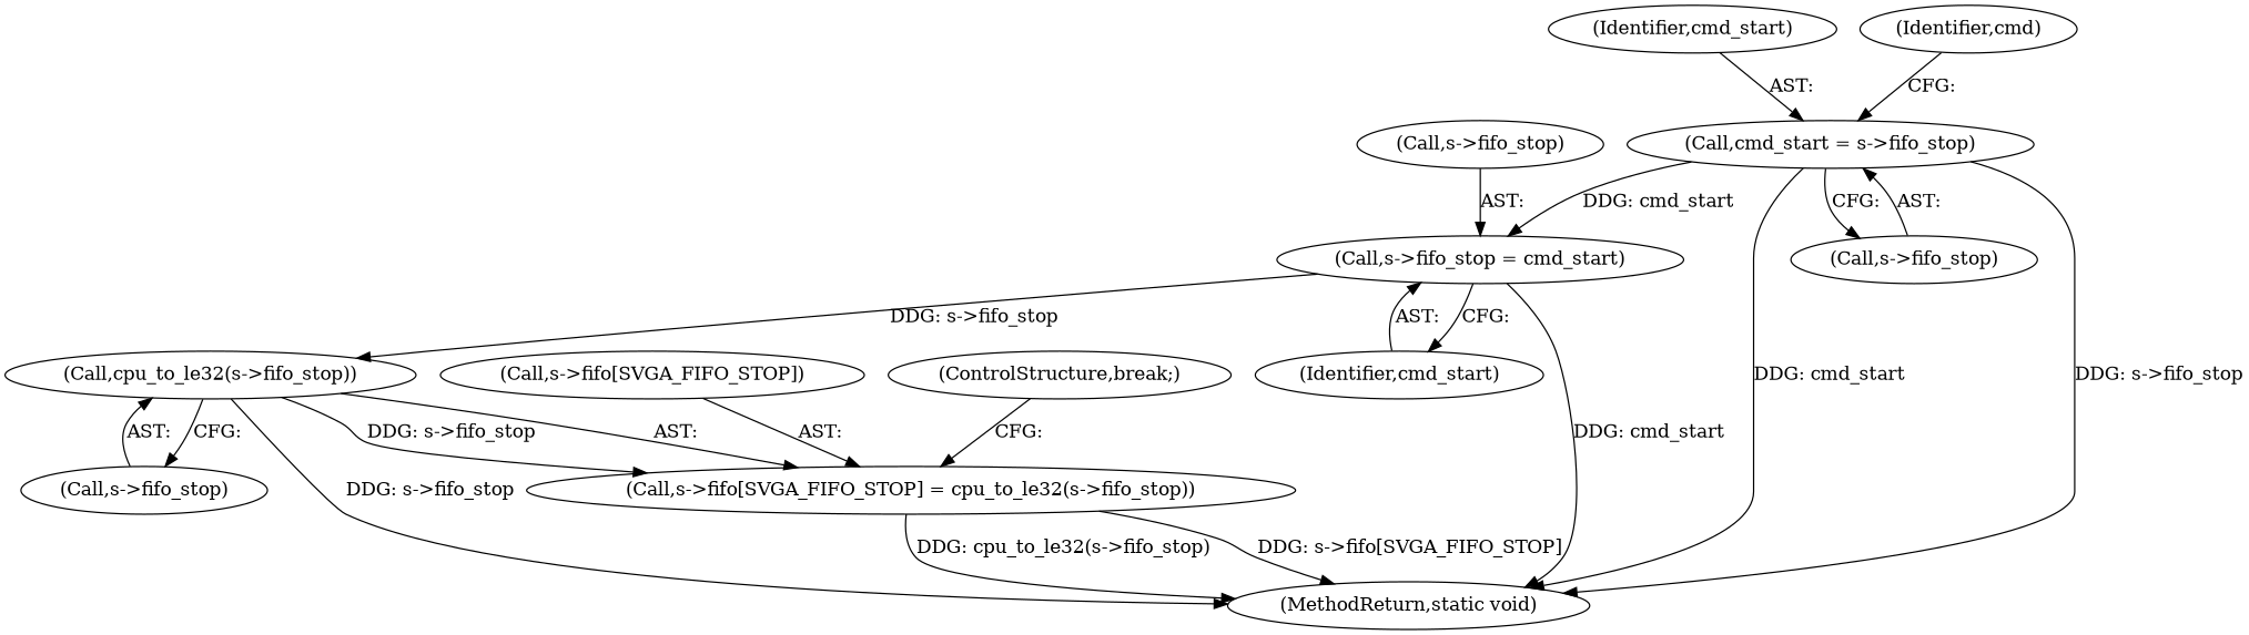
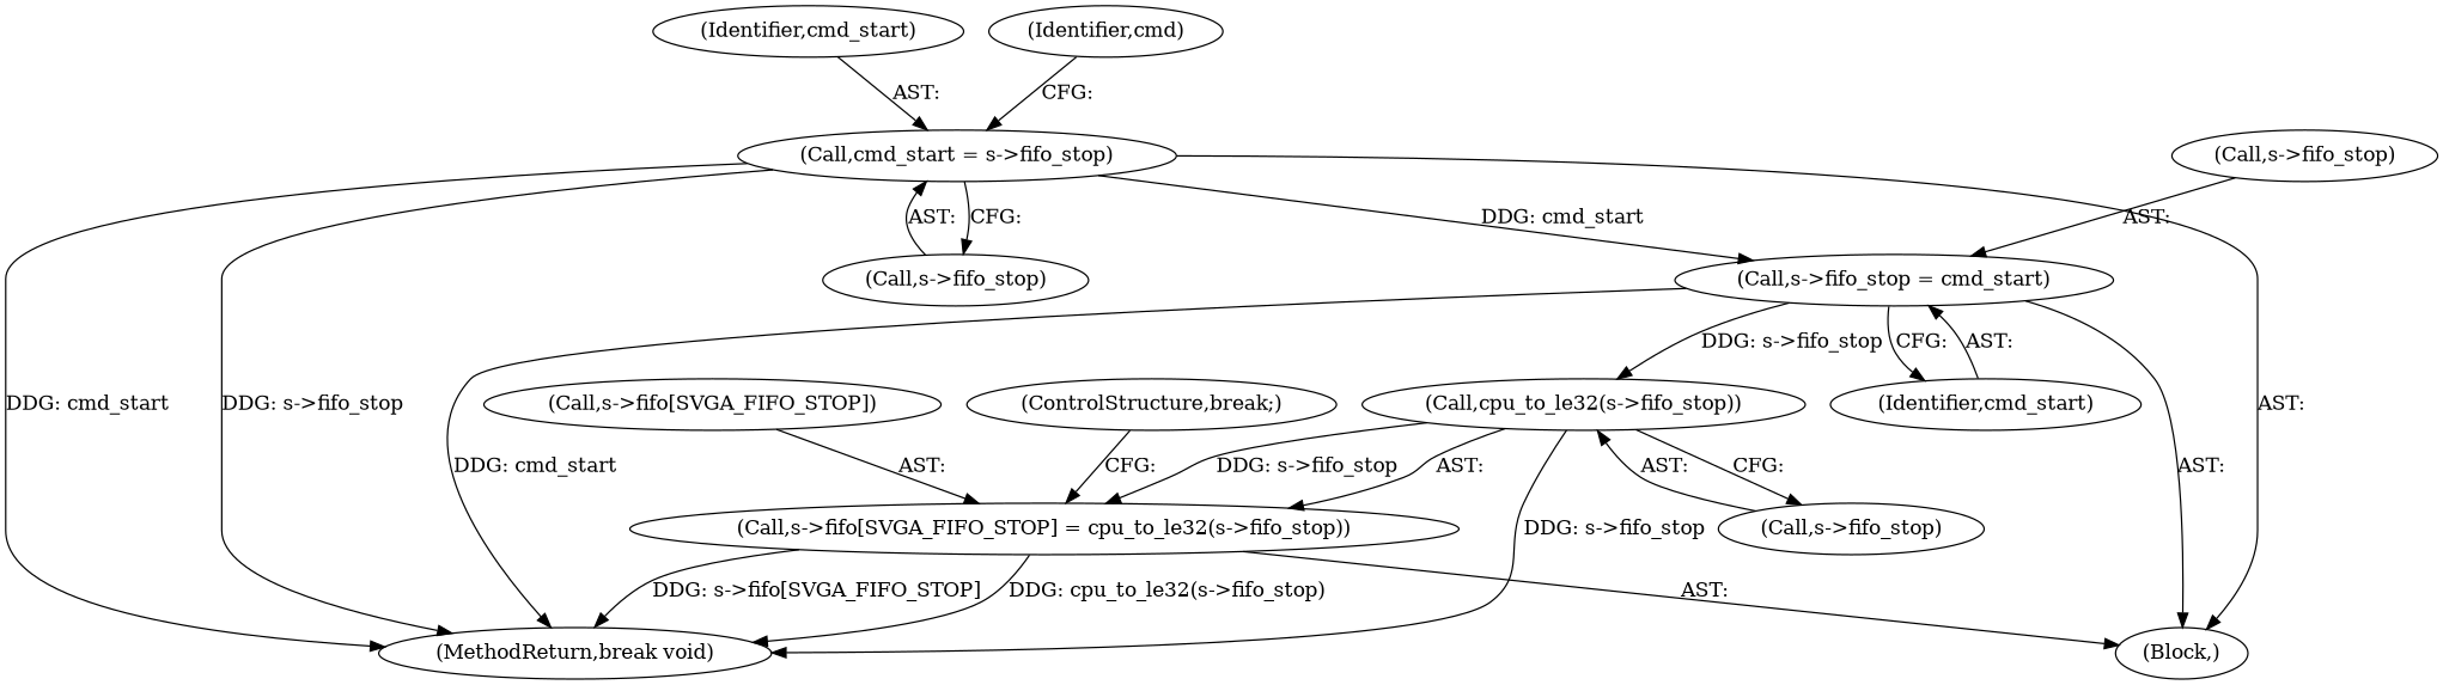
  digraph {
    n1 [label="(Call,s->fifo[SVGA_FIFO_STOP] = cpu_to_le32(s->fifo_stop))"]
-   n3 [label="(MethodReturn,static void)"]
+   n2 [label="(Block,)"]
+   n3 [label="(MethodReturn,break void)"]
    n4 [label="(Call,cpu_to_le32(s->fifo_stop))"]
    n5 [label="(Call,s->fifo_stop)"]
    n6 [label="(Call,s->fifo_stop = cmd_start)"]
    n7 [label="(Identifier,cmd_start)"]
    n8 [label="(Call,cmd_start = s->fifo_stop)"]
    n9 [label="(Call,s->fifo_stop)"]
    n10 [label="(Call,s->fifo[SVGA_FIFO_STOP])"]
    n11 [label="(ControlStructure,break;)"]
    n12 [label="(Identifier,cmd_start)"]
    n13 [label="(Identifier,cmd)"]
    n14 [label="(Call,s->fifo_stop)"]
+   n1 -> n2 [label="AST: "]
    n1 -> n3 [label="DDG: s->fifo[SVGA_FIFO_STOP]"]
    n1 -> n3 [label="DDG: cpu_to_le32(s->fifo_stop)"]
    n4 -> n1 [label="AST: "]
    n4 -> n1 [label="DDG: s->fifo_stop"]
    n4 -> n3 [label="DDG: s->fifo_stop"]
    n4 -> n5 [label="CFG: "]
    n5 -> n4 [label="AST: "]
+   n6 -> n2 [label="AST: "]
    n6 -> n3 [label="DDG: cmd_start"]
    n6 -> n4 [label="DDG: s->fifo_stop"]
    n6 -> n7 [label="CFG: "]
    n7 -> n6 [label="AST: "]
+   n8 -> n2 [label="AST: "]
    n8 -> n3 [label="DDG: s->fifo_stop"]
    n8 -> n3 [label="DDG: cmd_start"]
    n8 -> n6 [label="DDG: cmd_start"]
    n8 -> n9 [label="CFG: "]
    n9 -> n8 [label="AST: "]
    n10 -> n1 [label="AST: "]
    n11 -> n1 [label="CFG: "]
    n12 -> n8 [label="AST: "]
    n13 -> n8 [label="CFG: "]
    n14 -> n6 [label="AST: "]
  }
